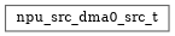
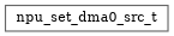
  digraph {
    rankdir=LR
    fontname="DejaVu Serif"
-   n1 [color=grey40 fillcolor=white fontname="DejaVu Serif" fontsize=10 height=0.2 label=npu_src_dma0_src_t shape=box style=filled width=0.4]
+   n1 [color=grey40 fillcolor=white fontname="DejaVu Serif" fontsize=10 height=0.2 label=npu_set_dma0_src_t shape=box style=filled width=0.4]
  }
